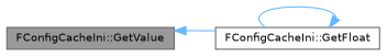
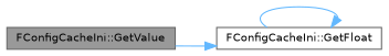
  digraph {
    rankdir=LR
    node [fontname=Helvetica fontsize=10 shape=box style=filled]
    edge [color=steelblue1 fontname=Helvetica fontsize=10 labelfontname=Helvetica labelfontsize=10 style=solid]
    n1 [color=gray40 fillcolor=grey60 fontcolor=black height=0.2 label="FConfigCacheIni::GetValue" width=0.4]
    n2 [color=grey40 fillcolor=white height=0.2 label="FConfigCacheIni::GetFloat" width=0.4]
-   n2 -> n1
+   n1 -> n2
    n2 -> n2
  }
